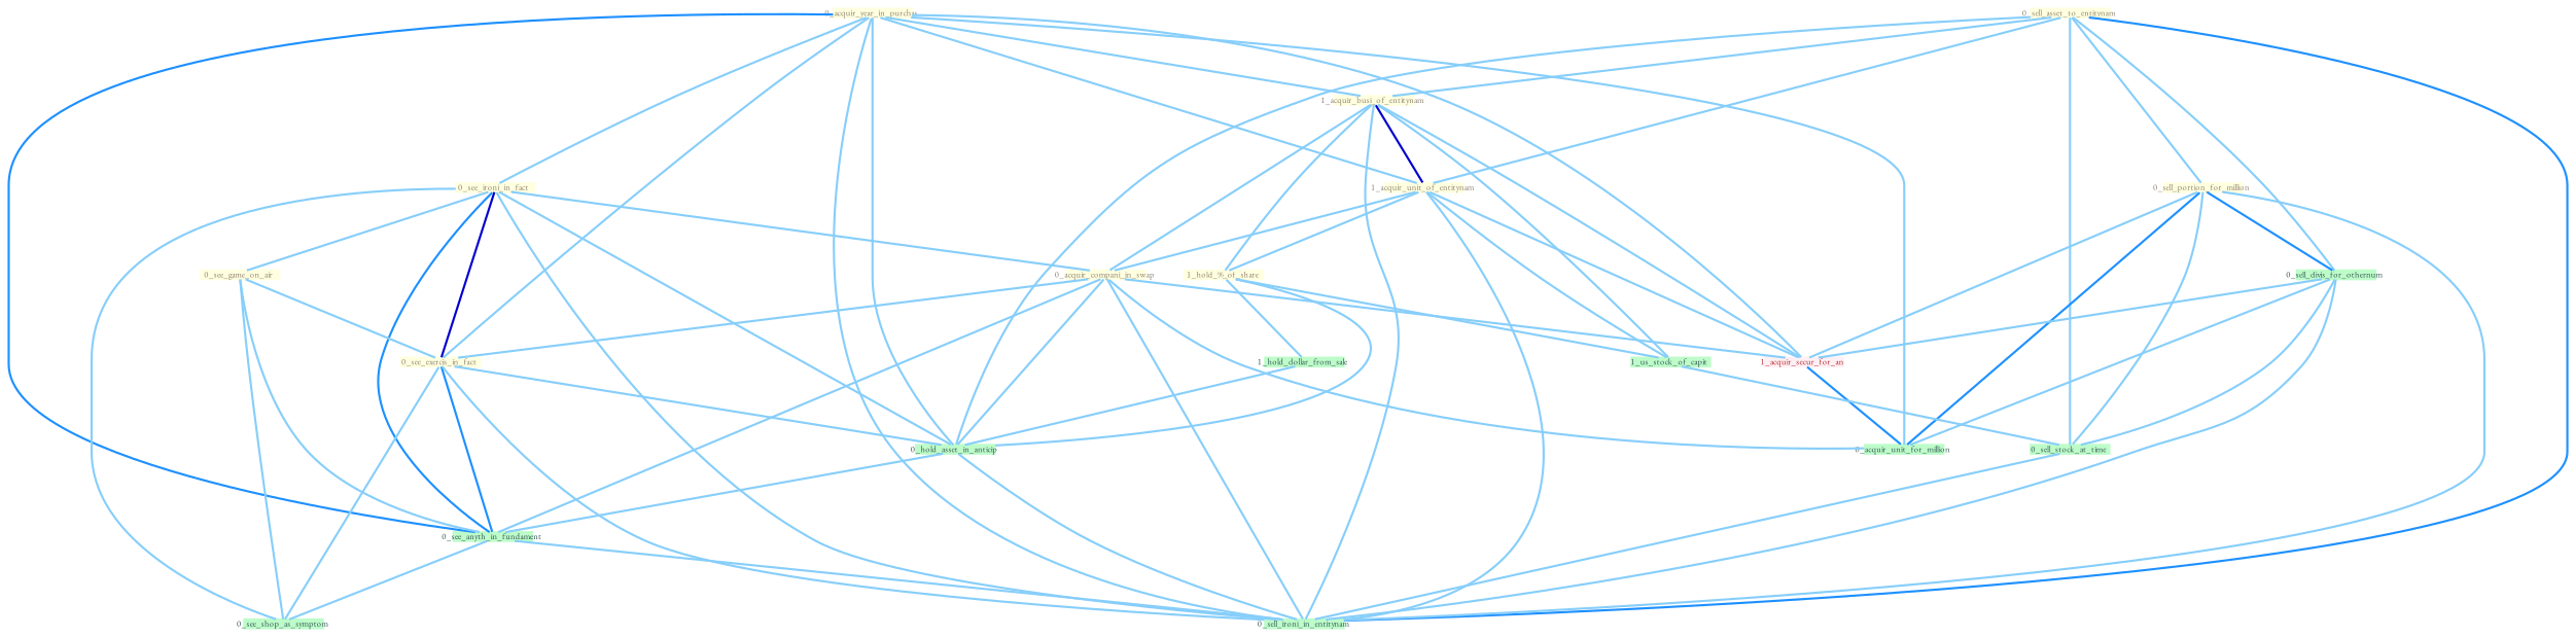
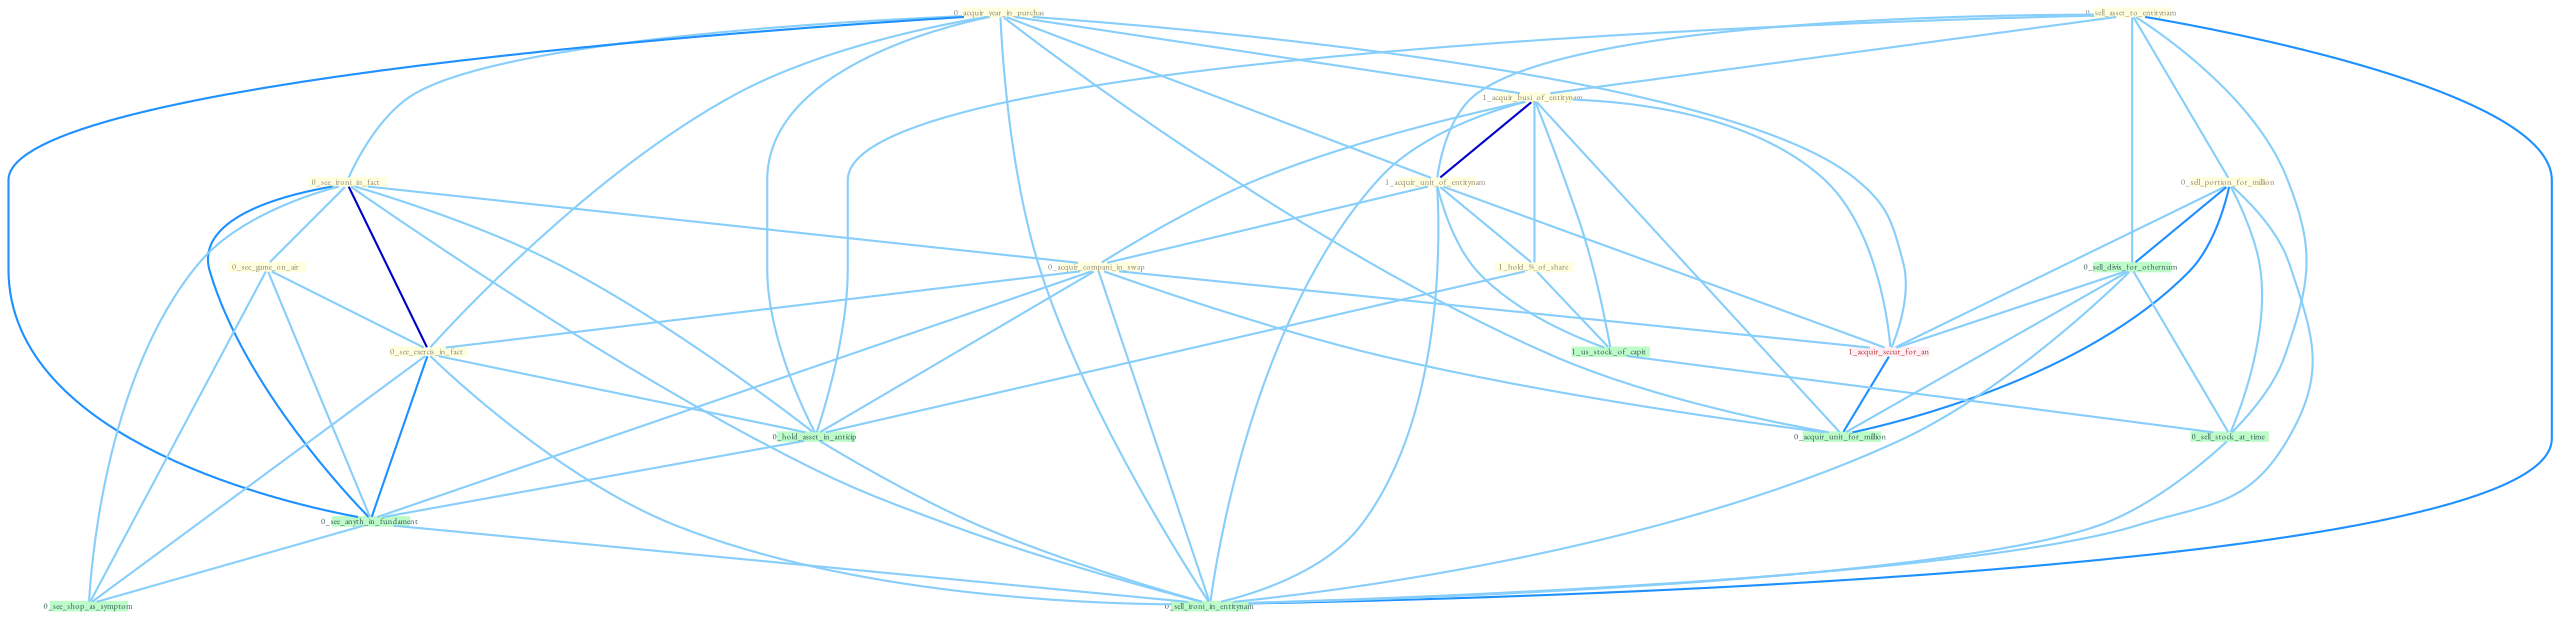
  graph {
    fontname="EB Garamond"
    node [color="#ffffe0" fixedsize=true fontcolor="#8b7d6b" fontname="EB Garamond" fontsize=4 shape=polygon style=filled]
    edge [color="#87cefa" fontname="EB Garamond" w=1]
    "0_acquir_year_in_purchas " [height=.06 width=.5]
    "0_see_ironi_in_fact " [height=.06 width=.5]
    "0_sell_asset_to_entitynam " [height=.06 width=.5]
    "1_acquir_busi_of_entitynam " [height=.06 width=.5]
    "1_acquir_unit_of_entitynam " [height=.06 width=.5]
    "0_acquir_compani_in_swap " [height=.06 width=.5]
    "0_see_game_on_air " [height=.06 width=.5]
    "0_sell_portion_for_million " [height=.06 width=.5]
    "0_see_exercis_in_fact " [height=.06 width=.5]
    "1_hold_%_of_share " [height=.06 width=.5]
    "1_acquir_secur_for_an " [color="#fff0f5" fontcolor="#b22222" height=.06 width=.5]
    "0_hold_asset_in_anticip " [color="#BDFCC9" fontcolor="#2f4f4f" height=.06 width=.5]
    "0_see_anyth_in_fundament " [color="#BDFCC9" fontcolor="#2f4f4f" height=.06 width=.5]
    "0_acquir_unit_for_million " [color="#BDFCC9" fontcolor="#2f4f4f" height=.06 width=.5]
    n15 [color="#BDFCC9" fontcolor="#2f4f4f" height=.06 label="0_sell_ironi_in_entitynam" width=.5]
    "0_see_shop_as_symptom " [color="#BDFCC9" fontcolor="#2f4f4f" height=.06 width=.5]
    "0_sell_divis_for_othernum " [color="#BDFCC9" fontcolor="#2f4f4f" height=.06 width=.5]
    "0_sell_stock_at_time " [color="#BDFCC9" fontcolor="#2f4f4f" height=.06 width=.5]
    "1_us_stock_of_capit " [color="#BDFCC9" fontcolor="#2f4f4f" height=.06 width=.5]
-   "1_hold_dollar_from_sale " [color="#BDFCC9" fontcolor="#2f4f4f" height=.06 width=.5]
    subgraph sub_1 {
      "0_acquir_year_in_purchas "
      "0_see_ironi_in_fact "
      "0_sell_asset_to_entitynam "
      "1_acquir_busi_of_entitynam "
      "1_acquir_unit_of_entitynam "
      "0_acquir_compani_in_swap "
      "0_see_game_on_air "
      "0_sell_portion_for_million "
      "0_see_exercis_in_fact "
      "1_hold_%_of_share "
    }
    subgraph sub_2 {
      "1_acquir_secur_for_an "
    }
    "0_acquir_year_in_purchas " -- "0_see_ironi_in_fact "
    "0_acquir_year_in_purchas " -- "1_acquir_busi_of_entitynam "
    "0_acquir_year_in_purchas " -- "1_acquir_unit_of_entitynam "
    "0_acquir_year_in_purchas " -- "0_see_exercis_in_fact "
    "0_acquir_year_in_purchas " -- "1_acquir_secur_for_an "
    "0_acquir_year_in_purchas " -- "0_hold_asset_in_anticip "
    "0_acquir_year_in_purchas " -- "0_see_anyth_in_fundament " [color="#1e90ff"]
    "0_acquir_year_in_purchas " -- "0_acquir_unit_for_million "
    "0_acquir_year_in_purchas " -- n15
    "0_see_ironi_in_fact " -- "0_acquir_compani_in_swap "
    "0_see_ironi_in_fact " -- "0_see_game_on_air "
    "0_see_ironi_in_fact " -- "0_see_exercis_in_fact " [color="#0000cd" w=3]
    "0_see_ironi_in_fact " -- "0_hold_asset_in_anticip "
    "0_see_ironi_in_fact " -- "0_see_anyth_in_fundament " [color="#1e90ff" w=2]
    "0_see_ironi_in_fact " -- n15
    "0_see_ironi_in_fact " -- "0_see_shop_as_symptom "
    "0_sell_asset_to_entitynam " -- "1_acquir_busi_of_entitynam "
    "0_sell_asset_to_entitynam " -- "1_acquir_unit_of_entitynam "
    "0_sell_asset_to_entitynam " -- "0_sell_portion_for_million "
    "0_sell_asset_to_entitynam " -- "0_hold_asset_in_anticip "
    "0_sell_asset_to_entitynam " -- n15 [color="#1e90ff" w=2]
    "0_sell_asset_to_entitynam " -- "0_sell_divis_for_othernum "
    "0_sell_asset_to_entitynam " -- "0_sell_stock_at_time "
    "1_acquir_busi_of_entitynam " -- "1_acquir_unit_of_entitynam " [color="#0000cd" w=3]
    "1_acquir_busi_of_entitynam " -- "0_acquir_compani_in_swap "
    "1_acquir_busi_of_entitynam " -- "1_hold_%_of_share "
    "1_acquir_busi_of_entitynam " -- "1_acquir_secur_for_an "
+   "1_acquir_busi_of_entitynam " -- "0_acquir_unit_for_million "
    "1_acquir_busi_of_entitynam " -- n15
    "1_acquir_busi_of_entitynam " -- "1_us_stock_of_capit "
    "1_acquir_unit_of_entitynam " -- "0_acquir_compani_in_swap "
    "1_acquir_unit_of_entitynam " -- "1_hold_%_of_share "
    "1_acquir_unit_of_entitynam " -- "1_acquir_secur_for_an "
    "1_acquir_unit_of_entitynam " -- n15
    "1_acquir_unit_of_entitynam " -- "1_us_stock_of_capit "
    "0_acquir_compani_in_swap " -- "0_see_exercis_in_fact "
    "0_acquir_compani_in_swap " -- "1_acquir_secur_for_an "
    "0_acquir_compani_in_swap " -- "0_hold_asset_in_anticip "
    "0_acquir_compani_in_swap " -- "0_see_anyth_in_fundament "
    "0_acquir_compani_in_swap " -- "0_acquir_unit_for_million "
    "0_acquir_compani_in_swap " -- n15
    "0_see_game_on_air " -- "0_see_exercis_in_fact "
    "0_see_game_on_air " -- "0_see_anyth_in_fundament "
    "0_see_game_on_air " -- "0_see_shop_as_symptom "
    "0_sell_portion_for_million " -- "1_acquir_secur_for_an "
    "0_sell_portion_for_million " -- "0_acquir_unit_for_million " [color="#1e90ff" w=2]
    "0_sell_portion_for_million " -- n15
    "0_sell_portion_for_million " -- "0_sell_divis_for_othernum " [color="#1e90ff" w=2]
    "0_sell_portion_for_million " -- "0_sell_stock_at_time "
    "0_see_exercis_in_fact " -- "0_hold_asset_in_anticip "
    "0_see_exercis_in_fact " -- "0_see_anyth_in_fundament " [color="#1e90ff" w=2]
    "0_see_exercis_in_fact " -- n15
    "0_see_exercis_in_fact " -- "0_see_shop_as_symptom "
    "1_hold_%_of_share " -- "0_hold_asset_in_anticip "
    "1_hold_%_of_share " -- "1_us_stock_of_capit "
-   "1_hold_%_of_share " -- "1_hold_dollar_from_sale "
    "1_acquir_secur_for_an " -- "0_acquir_unit_for_million " [color="#1e90ff" w=2]
    "0_hold_asset_in_anticip " -- "0_see_anyth_in_fundament "
    "0_hold_asset_in_anticip " -- n15
    "0_see_anyth_in_fundament " -- n15
    "0_see_anyth_in_fundament " -- "0_see_shop_as_symptom "
    "0_sell_divis_for_othernum " -- "1_acquir_secur_for_an "
    "0_sell_divis_for_othernum " -- "0_acquir_unit_for_million "
    "0_sell_divis_for_othernum " -- n15
    "0_sell_divis_for_othernum " -- "0_sell_stock_at_time "
    "0_sell_stock_at_time " -- n15
    "1_us_stock_of_capit " -- "0_sell_stock_at_time "
-   "1_hold_dollar_from_sale " -- "0_hold_asset_in_anticip "
  }
